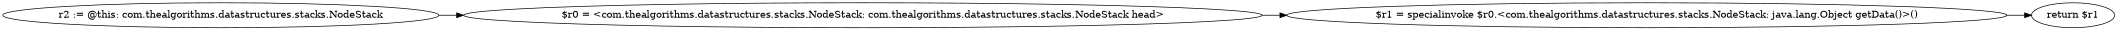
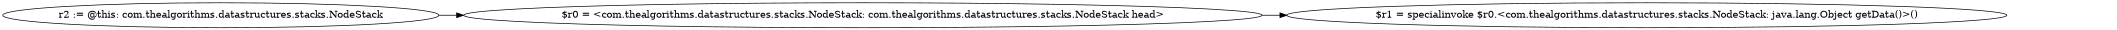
  digraph {
    rankdir=LR
    "r2 := @this: com.thealgorithms.datastructures.stacks.NodeStack"
    "$r0 = <com.thealgorithms.datastructures.stacks.NodeStack: com.thealgorithms.datastructures.stacks.NodeStack head>"
    "$r1 = specialinvoke $r0.<com.thealgorithms.datastructures.stacks.NodeStack: java.lang.Object getData()>()"
-   "return $r1"
    "r2 := @this: com.thealgorithms.datastructures.stacks.NodeStack" -> "$r0 = <com.thealgorithms.datastructures.stacks.NodeStack: com.thealgorithms.datastructures.stacks.NodeStack head>"
    "$r0 = <com.thealgorithms.datastructures.stacks.NodeStack: com.thealgorithms.datastructures.stacks.NodeStack head>" -> "$r1 = specialinvoke $r0.<com.thealgorithms.datastructures.stacks.NodeStack: java.lang.Object getData()>()"
-   "$r1 = specialinvoke $r0.<com.thealgorithms.datastructures.stacks.NodeStack: java.lang.Object getData()>()" -> "return $r1"
  }
